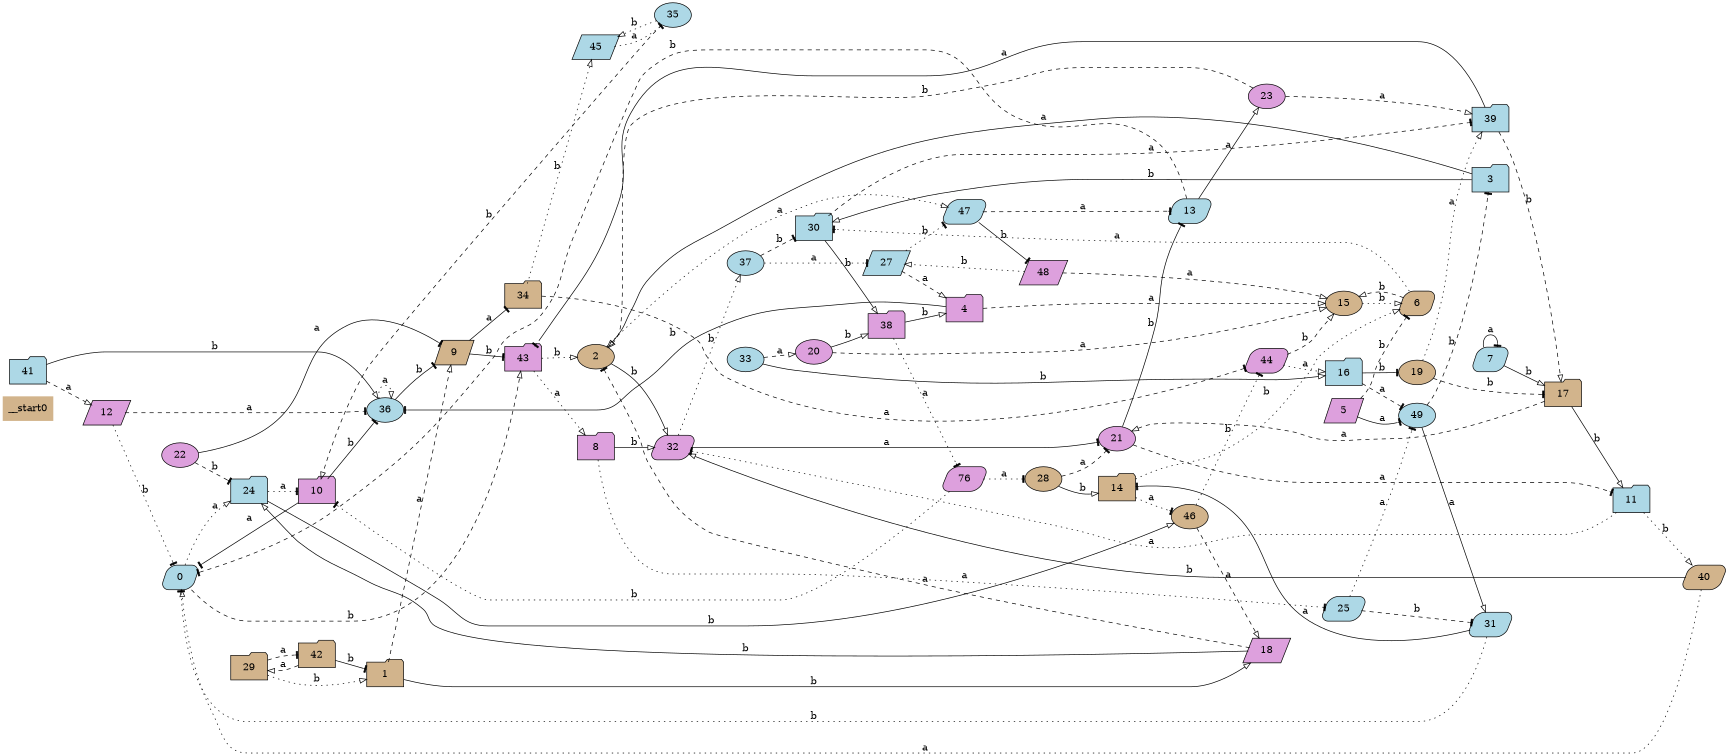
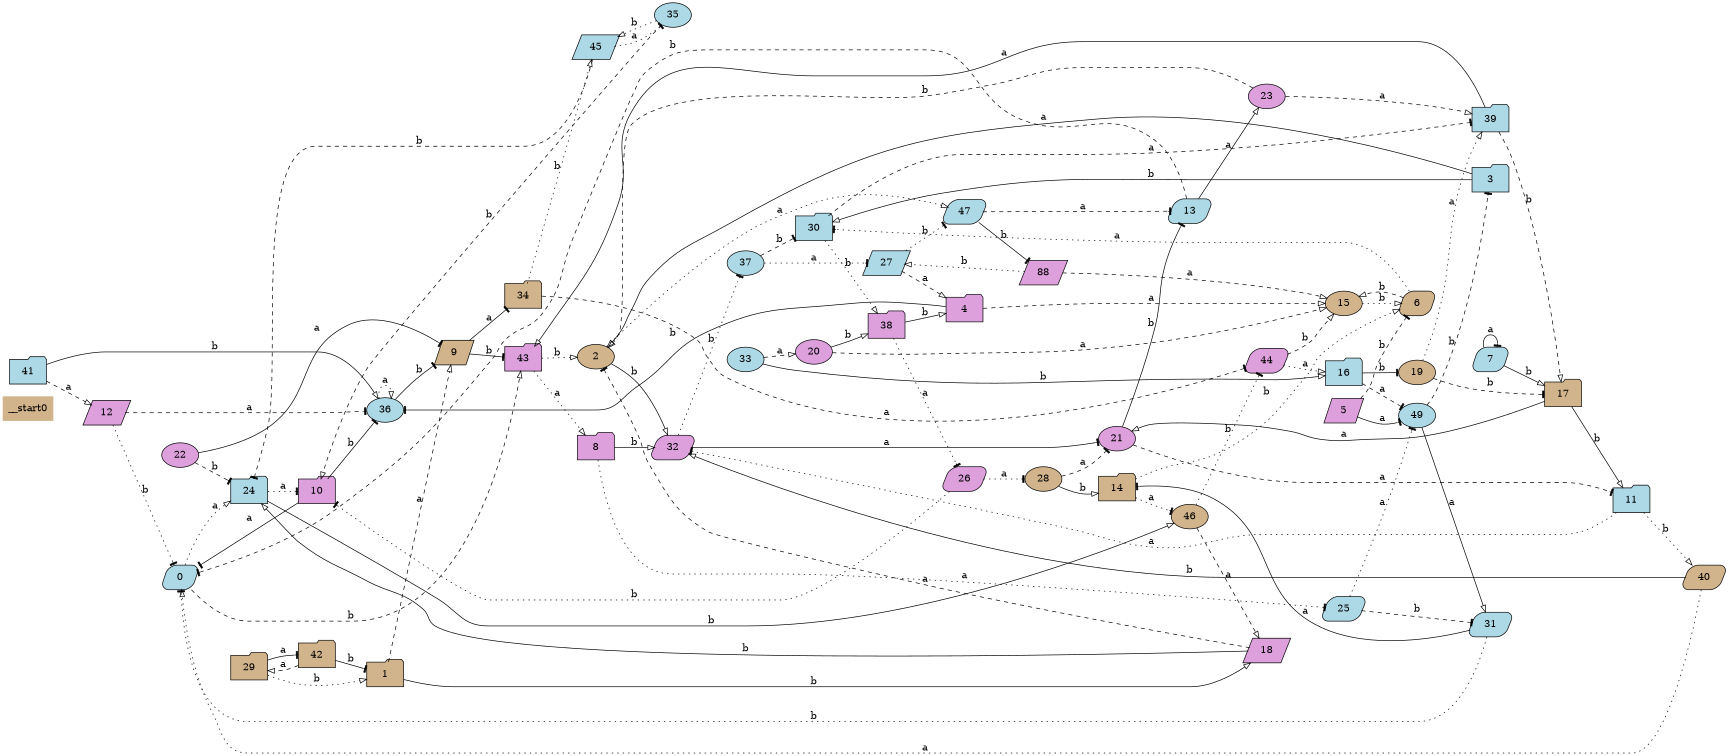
  digraph {
    rankdir=LR
    node [fillcolor=lightblue shape=parallelogram style="rounded,filled" color=black]
    edge [arrowhead=onormal style=solid]
    __start0 [fillcolor=tan shape=none style=filled color=""]
    n2 [label=0]
    n3 [label=24 shape=folder style=filled]
    n4 [fillcolor=plum label=43 shape=folder]
    n5 [fillcolor=plum label=10 shape=folder]
    n6 [fillcolor=tan label=46 shape=ellipse]
    n7 [fillcolor=tan label=2 shape=ellipse style=filled]
    n8 [fillcolor=plum label=8 shape=folder]
    n9 [fillcolor=tan label=1 shape=folder style=filled]
    n10 [fillcolor=tan label=9 style=filled]
    n11 [fillcolor=plum label=18 style=filled]
    n12 [fillcolor=tan label=34 shape=folder]
    n13 [fillcolor=plum label=32]
    n14 [label=47]
    n15 [fillcolor=plum label=21 shape=ellipse]
    n16 [label=37 shape=ellipse]
    n17 [label=13]
-   n18 [fillcolor=plum label=48 style=filled]
+   n18 [fillcolor=plum label=88 style=filled]
    n19 [label=3 shape=folder style=filled]
    n20 [label=30 shape=folder]
    n21 [label=39 shape=folder]
    n22 [fillcolor=plum label=38 shape=folder style=filled]
    n23 [fillcolor=plum label=4 shape=folder style=filled]
    n24 [fillcolor=tan label=15 shape=ellipse]
    n25 [label=36 shape=ellipse style=filled]
    n26 [fillcolor=tan label=6]
    n27 [fillcolor=plum label=5 style=filled]
    n28 [label=49 shape=ellipse style=filled]
    n29 [label=31]
    n30 [label=7]
    n31 [fillcolor=tan label=17 shape=folder style=filled]
    n32 [label=11 shape=folder style=filled]
    n33 [label=25]
    n34 [fillcolor=plum label=44]
    n35 [label=45 style=filled]
    n36 [fillcolor=tan label=40]
    n37 [fillcolor=plum label=12 style=filled]
    n38 [fillcolor=plum label=23 shape=ellipse]
    n39 [fillcolor=tan label=14 shape=folder]
    n40 [fillcolor=tan label=19 shape=ellipse]
    n41 [label=16 shape=folder style=filled]
    n42 [fillcolor=plum label=20 shape=ellipse style=filled]
-   n43 [fillcolor=plum label=76]
+   n43 [fillcolor=plum label=26]
    n44 [fillcolor=plum label=22 shape=ellipse]
    n45 [fillcolor=tan label=28 shape=ellipse style=filled]
    n46 [label=27 style=filled]
    n47 [fillcolor=tan label=29 shape=folder style=filled]
    n48 [fillcolor=tan label=42 shape=folder style=filled]
    n49 [label=33 shape=ellipse]
    n50 [label=35 shape=ellipse style=filled]
    n51 [label=41 shape=folder style=filled]
    n2 -> n3 [label=a style=dotted]
    n2 -> n4 [label=b style=dashed]
    n3 -> n5 [arrowhead=tee label=a style=dotted]
    n3 -> n6 [label=b]
    n4 -> n7 [label=b style=dotted]
    n4 -> n8 [label=a style=dotted]
    n5 -> n2 [arrowhead=tee label=a]
    n5 -> n25 [arrowhead=tee label=b]
    n6 -> n11 [label=a style=dashed]
    n6 -> n34 [arrowhead=tee label=b style=dotted]
    n7 -> n13 [label=b]
    n7 -> n14 [label=a style=dotted]
    n8 -> n13 [label=b]
    n8 -> n33 [arrowhead=tee label=a style=dotted]
    n9 -> n10 [label=a style=dashed]
    n9 -> n11 [label=b]
    n10 -> n4 [arrowhead=tee label=b]
    n10 -> n12 [arrowhead=tee label=a]
    n11 -> n3 [label=b]
    n11 -> n7 [arrowhead=tee label=a style=dashed]
    n12 -> n34 [arrowhead=tee label=a style=dashed]
    n12 -> n35 [label=b style=dotted]
    n13 -> n15 [arrowhead=tee label=a]
-   n13 -> n16 [label=b style=dotted]
+   n13 -> n16 [arrowhead=tee label=b style=dotted]
    n14 -> n17 [arrowhead=tee label=a style=dashed]
    n14 -> n18 [arrowhead=tee label=b]
    n15 -> n17 [arrowhead=tee label=b]
    n15 -> n32 [arrowhead=tee label=a style=dashed]
    n16 -> n20 [arrowhead=tee label=b style=dashed]
    n16 -> n46 [arrowhead=tee label=a style=dotted]
    n17 -> n2 [arrowhead=tee label=b style=dashed]
    n17 -> n38 [label=a]
    n18 -> n24 [label=a style=dashed]
    n18 -> n46 [label=b style=dotted]
    n19 -> n7 [label=a]
    n19 -> n20 [label=b]
    n20 -> n21 [arrowhead=tee label=a style=dashed]
-   n20 -> n22 [label=b]
-   n21 -> n4 [arrowhead=tee label=a]
+   n20 -> n22 [label=b style=dotted]
+   n21 -> n4 [label=a]
    n21 -> n31 [label=b style=dashed]
    n22 -> n23 [label=b]
    n22 -> n43 [arrowhead=tee label=a style=dotted]
    n23 -> n24 [label=a style=dashed]
    n23 -> n25 [arrowhead=tee label=b]
    n24 -> n26 [label=b style=dotted]
    n25 -> n10 [arrowhead=tee label=b]
    n25 -> n25 [label=a style=dotted]
    n26 -> n20 [arrowhead=tee label=a style=dotted]
    n26 -> n24 [label=b style=dashed]
    n27 -> n26 [arrowhead=tee label=b style=dashed]
    n27 -> n28 [arrowhead=tee label=a]
    n28 -> n19 [arrowhead=tee label=b style=dashed]
    n28 -> n29 [label=a]
    n29 -> n2 [arrowhead=tee label=b style=dotted]
    n29 -> n39 [arrowhead=tee label=a]
    n30 -> n30 [arrowhead=tee label=a]
    n30 -> n31 [label=b]
-   n31 -> n15 [label=a style=dashed]
+   n31 -> n15 [label=a]
    n31 -> n32 [label=b]
    n32 -> n13 [arrowhead=tee label=a style=dotted]
    n32 -> n36 [label=b style=dotted]
    n33 -> n28 [arrowhead=tee label=a style=dotted]
    n33 -> n29 [arrowhead=tee label=b style=dashed]
    n34 -> n24 [label=b style=dashed]
    n34 -> n41 [label=a style=dotted]
+   n35 -> n3 [arrowhead=tee label=b style=dashed]
    n35 -> n50 [arrowhead=tee label=a style=dotted]
    n36 -> n2 [label=a style=dotted]
    n36 -> n13 [label=b]
    n37 -> n2 [arrowhead=tee label=b style=dotted]
    n37 -> n25 [arrowhead=tee label=a style=dashed]
    n38 -> n7 [label=b style=dashed]
    n38 -> n21 [label=a style=dashed]
    n39 -> n6 [arrowhead=tee label=a style=dotted]
    n39 -> n26 [label=b style=dotted]
    n40 -> n21 [label=a style=dotted]
    n40 -> n31 [arrowhead=tee label=b style=dashed]
    n41 -> n28 [arrowhead=tee label=a style=dashed]
    n41 -> n40 [arrowhead=tee label=b]
    n42 -> n22 [label=b]
    n42 -> n24 [label=a style=dashed]
    n43 -> n5 [arrowhead=tee label=b style=dotted]
    n43 -> n45 [arrowhead=tee label=a style=dotted]
    n44 -> n3 [arrowhead=tee label=b style=dashed]
    n44 -> n10 [arrowhead=tee label=a]
    n45 -> n15 [arrowhead=tee label=a style=dashed]
    n45 -> n39 [label=b]
    n46 -> n14 [arrowhead=tee label=b style=dotted]
    n46 -> n23 [label=a style=dashed]
    n47 -> n9 [label=b style=dotted]
-   n47 -> n48 [arrowhead=tee label=a style=dashed]
+   n47 -> n48 [arrowhead=tee label=a]
    n48 -> n9 [arrowhead=tee label=b]
    n48 -> n47 [label=a style=dashed]
    n49 -> n41 [label=b]
    n49 -> n42 [label=a style=dashed]
    n50 -> n5 [label=b style=dashed]
    n50 -> n35 [label=b style=dotted]
    n51 -> n25 [label=b]
    n51 -> n37 [label=a style=dashed]
  }
